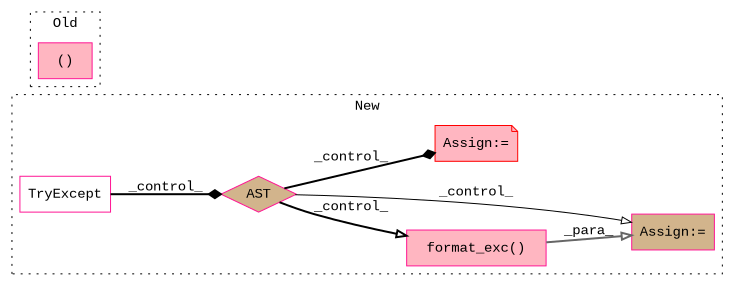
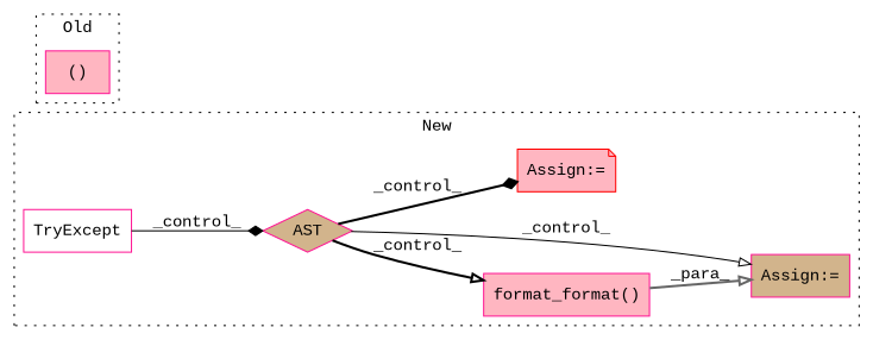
  digraph {
    fontname="Liberation Mono"
    rankdir=LR
    node [a=68 color=deeppink fillcolor=lightpink fontname="Liberation Mono" l=3 shape=box style=filled]
    edge [arrowhead=onormal color=black fontname="Liberation Mono" style=bold]
-   n1 [a=75 l=22 label="format_exc()" s=3407]
+   n1 [a=75 l=22 label="format_format()" s=3407]
    n2 [a=2 fillcolor=tan l="7,0" label=AST s="3266,0" shape=diamond]
    n3 [a=71 fillcolor=white l=25 label=TryExcept s=2350]
    n4 [fillcolor=tan label="Assign:=" s=3404]
    n5 [color=red label="Assign:=" s=3307 shape=note]
    n6 [a=54 l=4 label="()" s=3094]
    subgraph cluster_1 {
      label=New
      style=dotted
      n1
      n2
      n3
      n4
      n5
    }
    subgraph cluster_2 {
      label=Old
      style=dotted
      n6
    }
    n1 -> n4 [color=gray40 label=_para_]
    n2 -> n1 [label=_control_]
    n2 -> n4 [label=_control_ style=solid]
    n2 -> n5 [arrowhead=diamond label=_control_]
-   n3 -> n2 [arrowhead=diamond label=_control_]
+   n3 -> n2 [arrowhead=diamond label=_control_ style=solid]
  }
